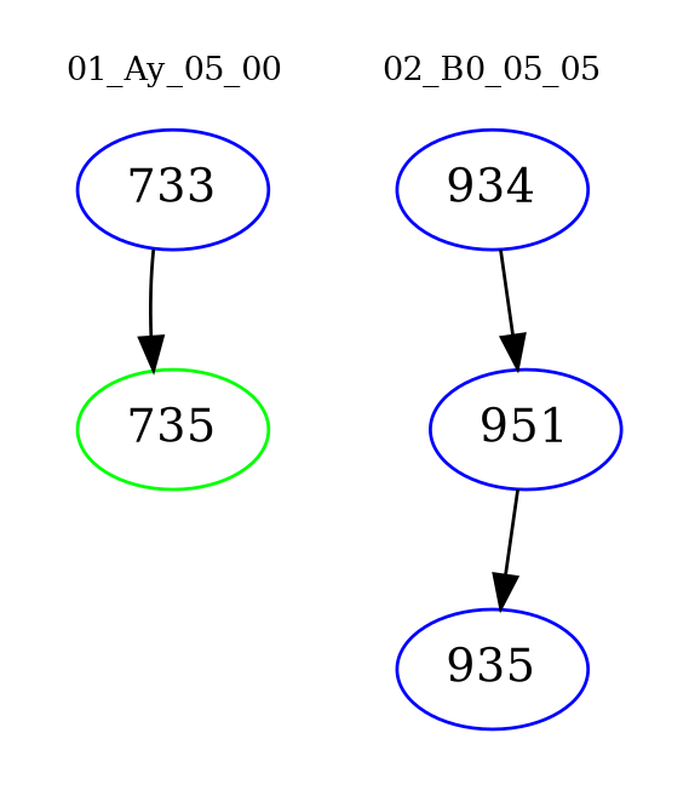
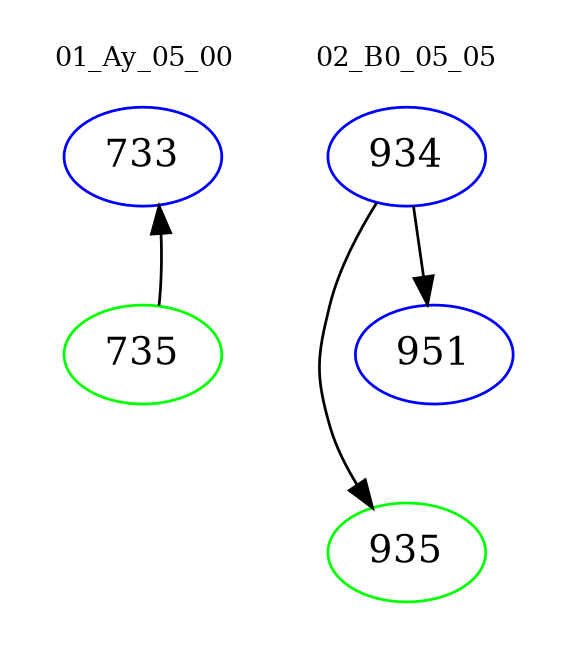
  digraph {
    node [color=blue]
    edge [color=black]
    n1 [label=733]
    n2 [color=green label=735]
    n3 [label=934]
-   n4 [label=935]
+   n4 [color=green label=935]
    n5 [label=951]
    subgraph cluster_1 {
      color=white
      fontsize=10
      label="01_Ay_05_00"
      n1
      n2
    }
    subgraph cluster_2 {
      color=white
      fontsize=10
      label="02_B0_05_05"
      n3
      n4
      n5
    }
-   n1 -> n2
-   n5 -> n4
+   n2 -> n1
+   n3 -> n4
    n3 -> n5
  }
